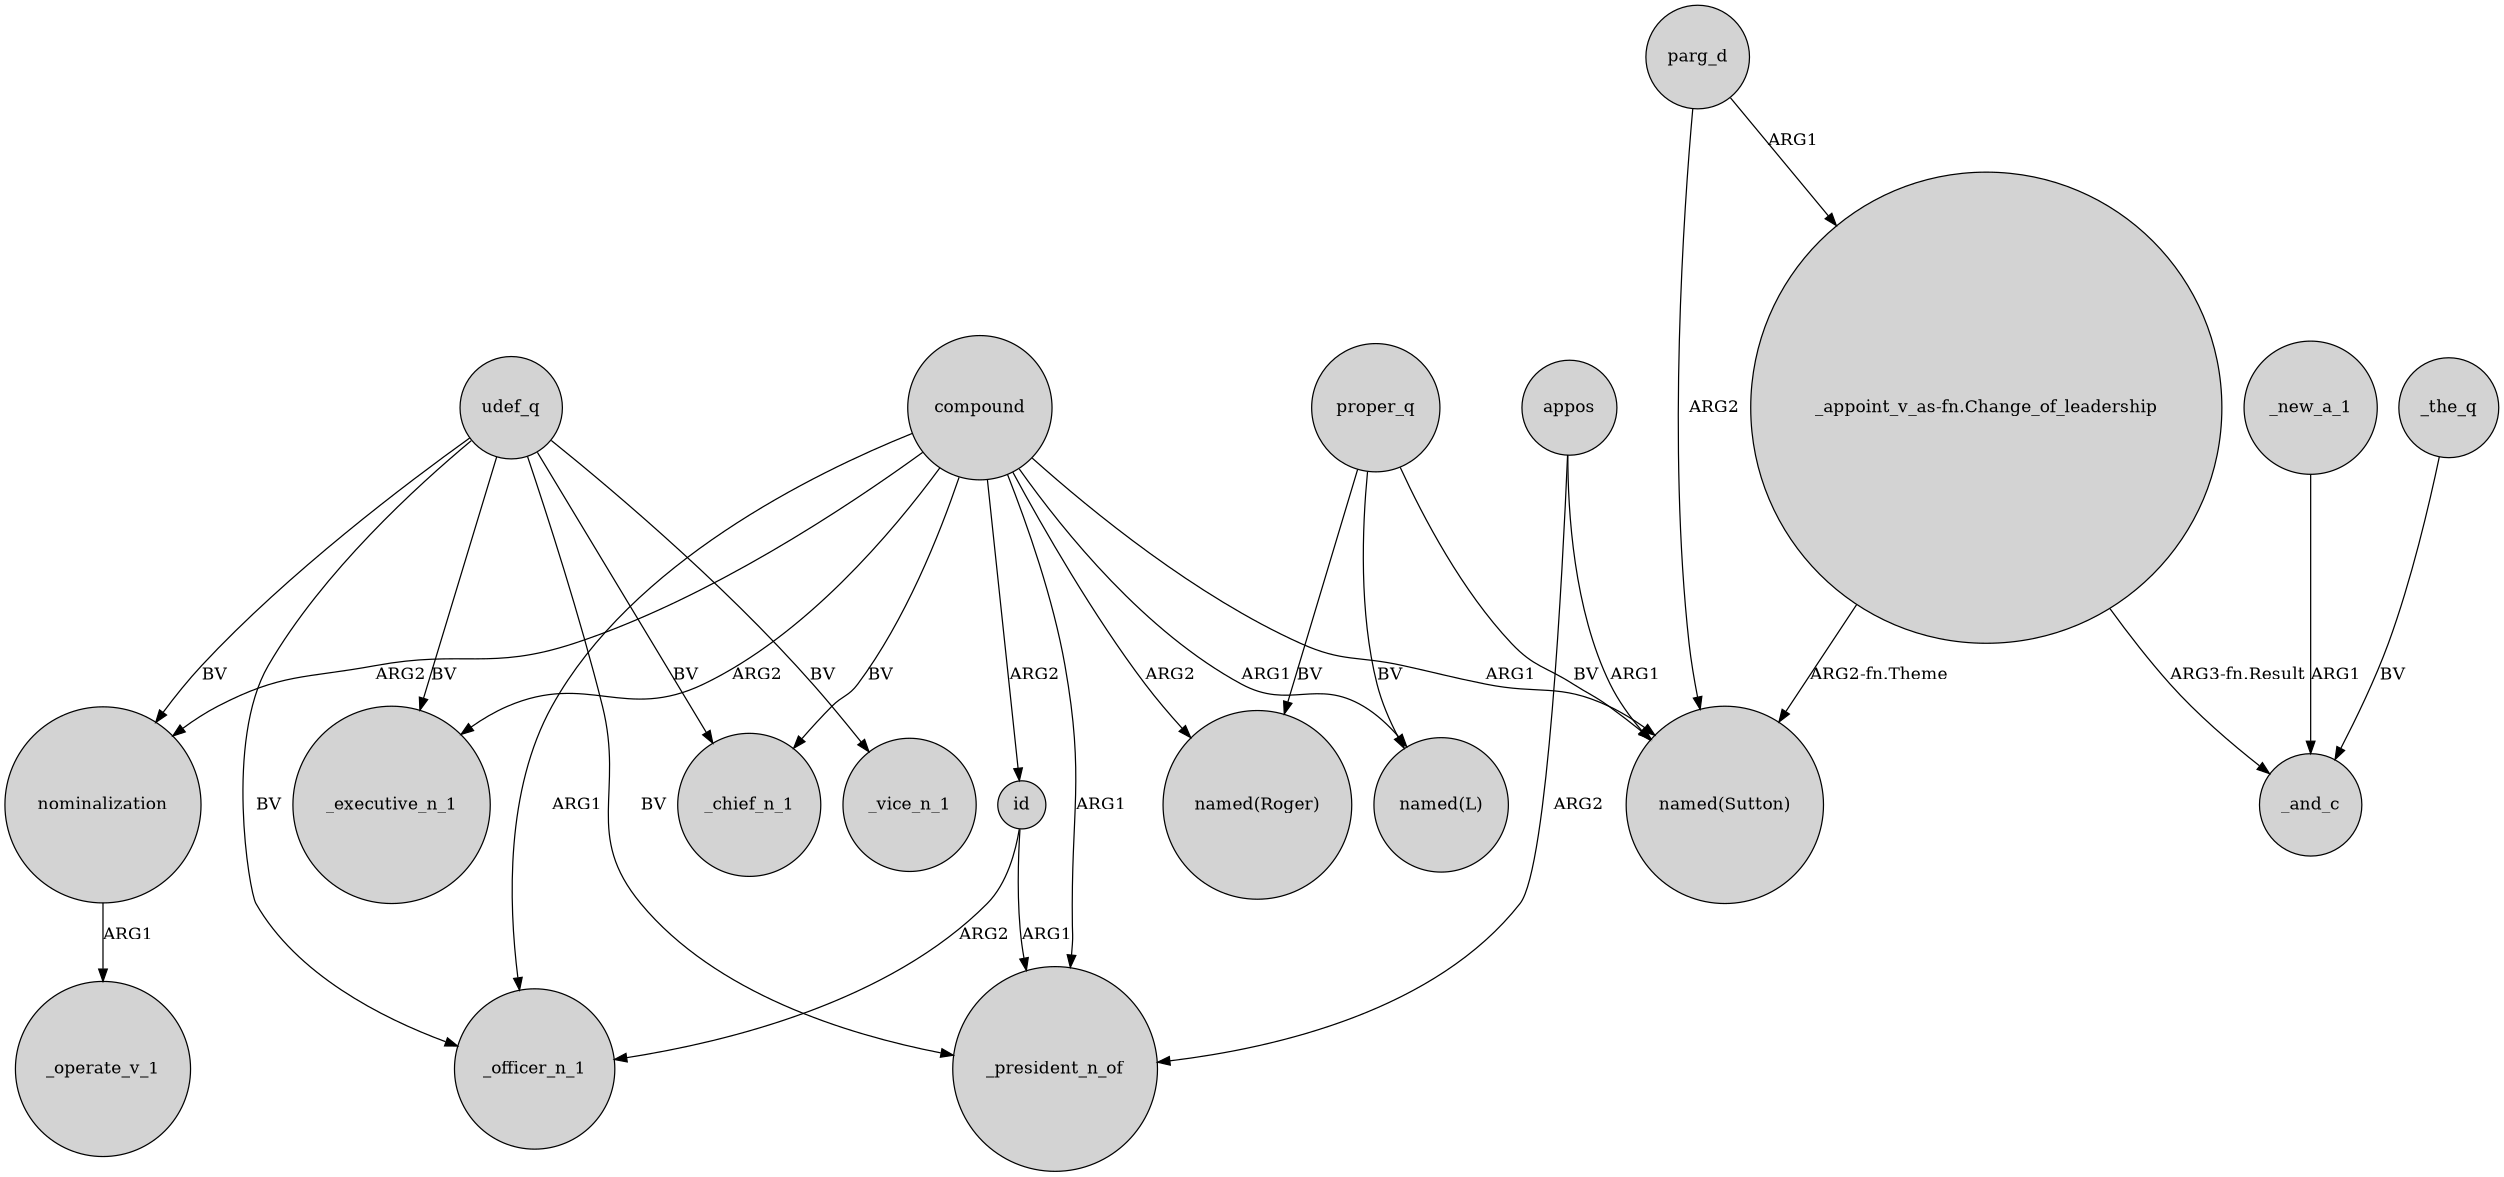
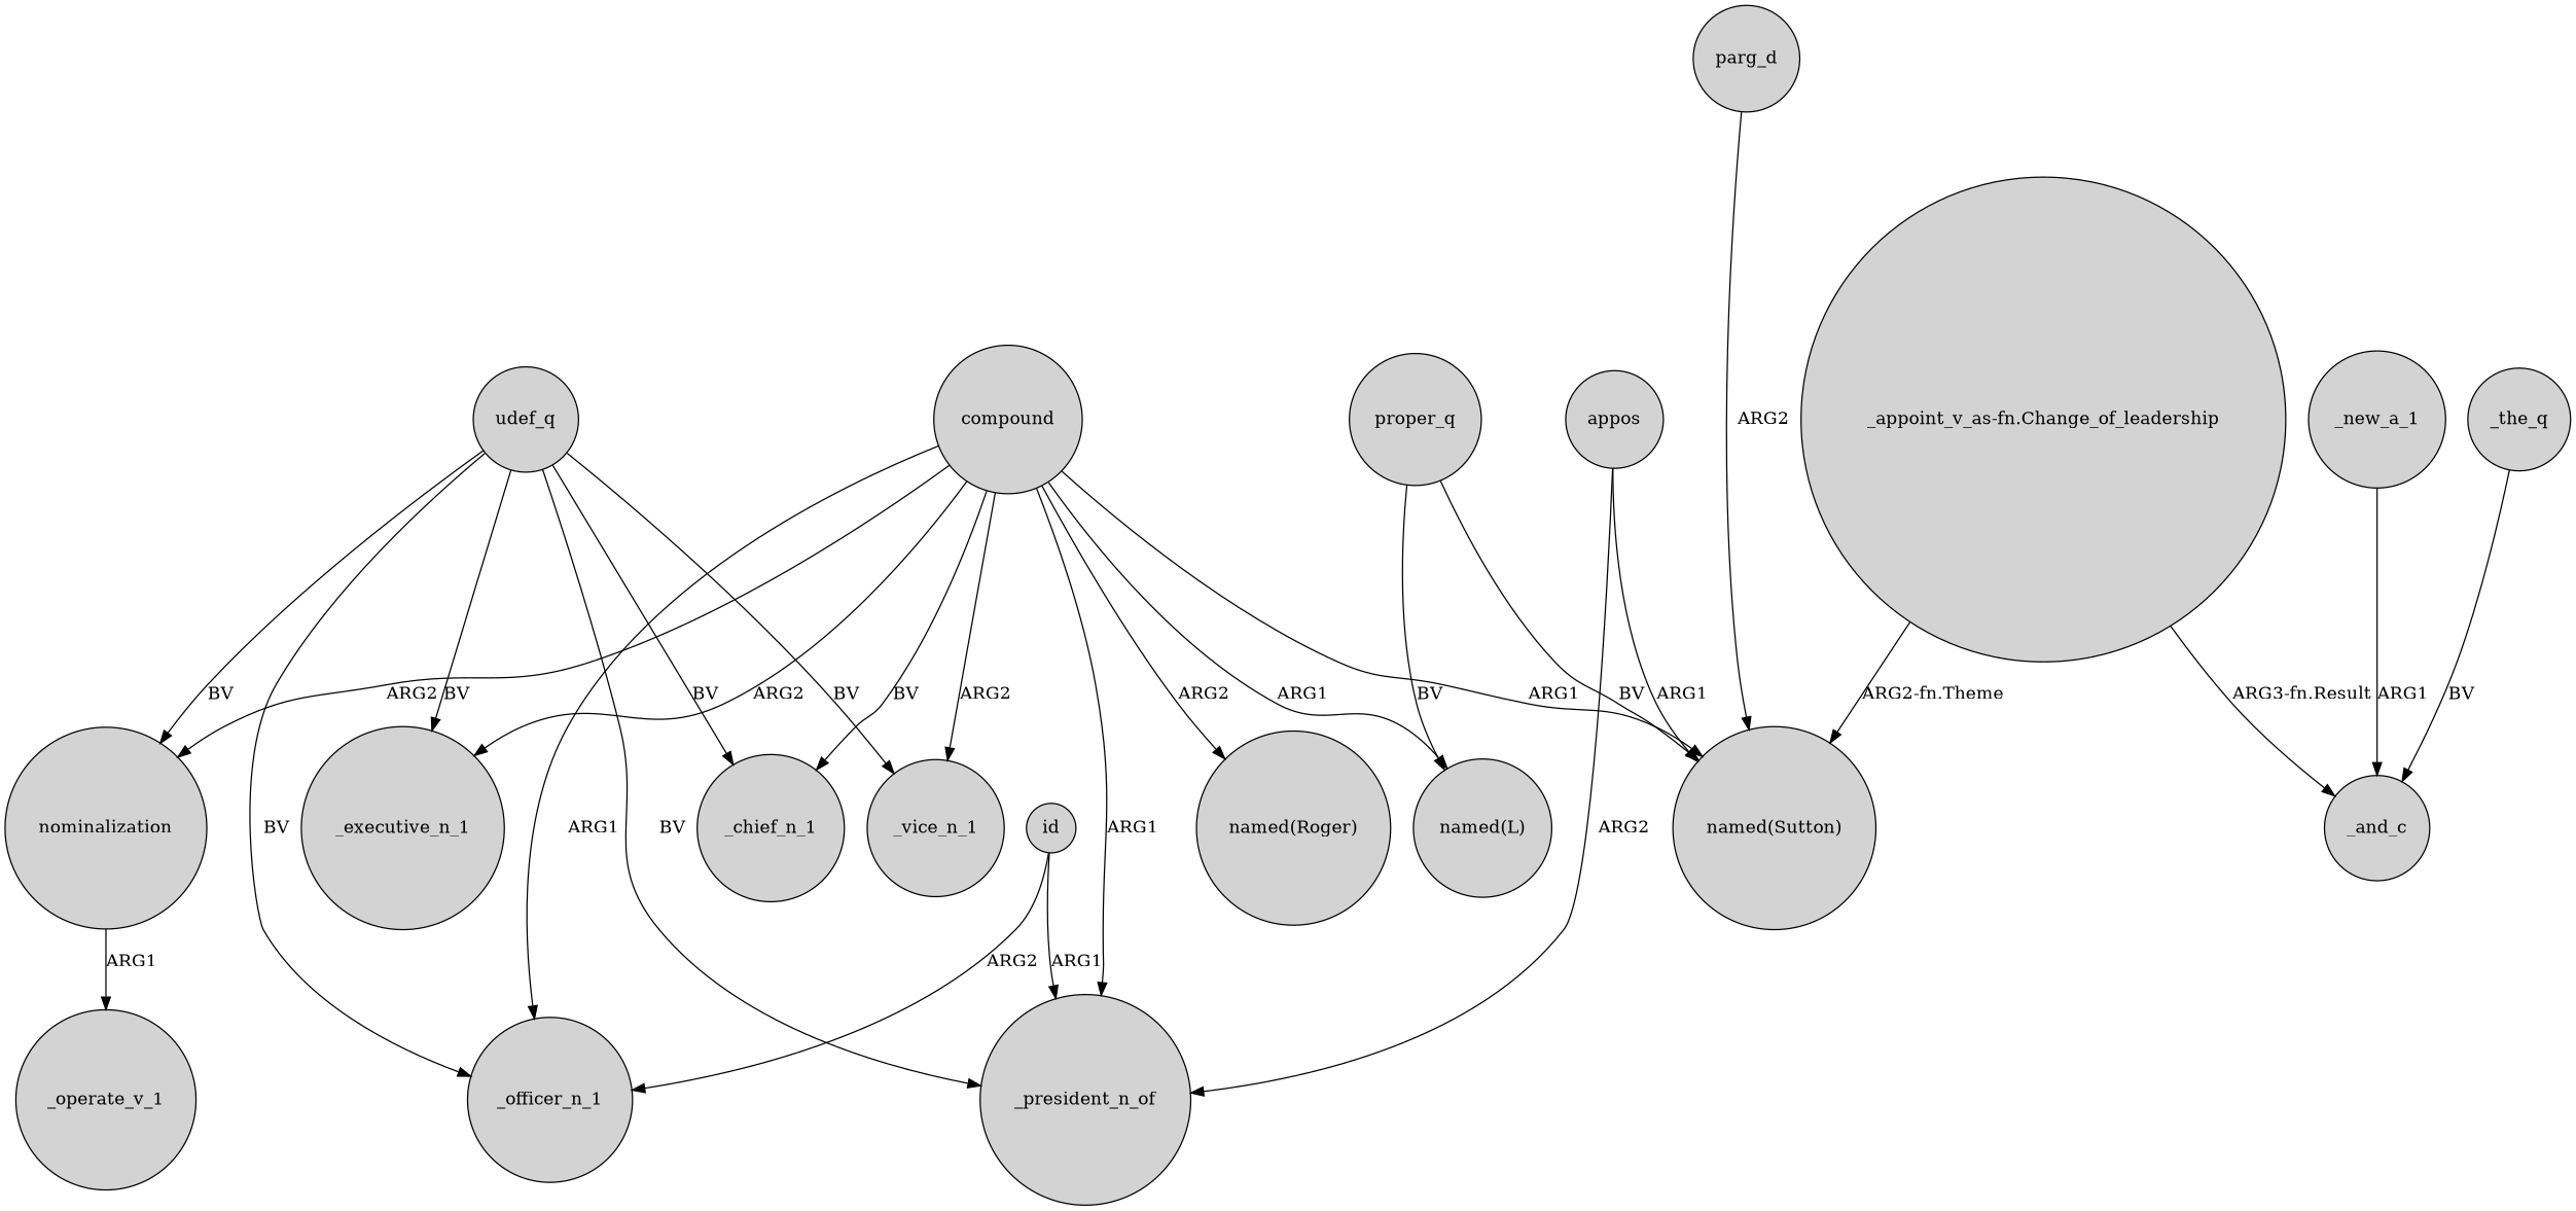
  digraph {
    node [shape=circle style=filled]
    _the_q
    _and_c
    compound
    _vice_n_1
    "named(Sutton)"
    "named(L)"
    nominalization
    _executive_n_1
    _president_n_of
    _chief_n_1
    _officer_n_1
    "named(Roger)"
    _operate_v_1
    parg_d
    "_appoint_v_as-fn.Change_of_leadership"
    proper_q
    udef_q
    id
    appos
    _new_a_1
    _the_q -> _and_c [label=BV]
-   compound -> id [label=ARG2]
+   compound -> _vice_n_1 [label=ARG2]
    compound -> "named(Sutton)" [label=ARG1]
    compound -> "named(L)" [label=ARG1]
    compound -> nominalization [label=ARG2]
    compound -> _executive_n_1 [label=ARG2]
    compound -> _president_n_of [label=ARG1]
    compound -> _chief_n_1 [label=BV]
    compound -> _officer_n_1 [label=ARG1]
    compound -> "named(Roger)" [label=ARG2]
    nominalization -> _operate_v_1 [label=ARG1]
    parg_d -> "named(Sutton)" [label=ARG2]
-   parg_d -> "_appoint_v_as-fn.Change_of_leadership" [label=ARG1]
    "_appoint_v_as-fn.Change_of_leadership" -> _and_c [label="ARG3-fn.Result"]
    "_appoint_v_as-fn.Change_of_leadership" -> "named(Sutton)" [label="ARG2-fn.Theme"]
    proper_q -> "named(Sutton)" [label=BV]
    proper_q -> "named(L)" [label=BV]
-   proper_q -> "named(Roger)" [label=BV]
    udef_q -> _vice_n_1 [label=BV]
    udef_q -> nominalization [label=BV]
    udef_q -> _executive_n_1 [label=BV]
    udef_q -> _president_n_of [label=BV]
    udef_q -> _chief_n_1 [label=BV]
    udef_q -> _officer_n_1 [label=BV]
    id -> _president_n_of [label=ARG1]
    id -> _officer_n_1 [label=ARG2]
    appos -> "named(Sutton)" [label=ARG1]
    appos -> _president_n_of [label=ARG2]
    _new_a_1 -> _and_c [label=ARG1]
  }
